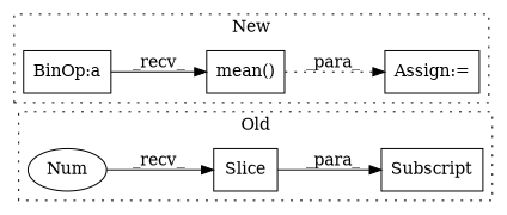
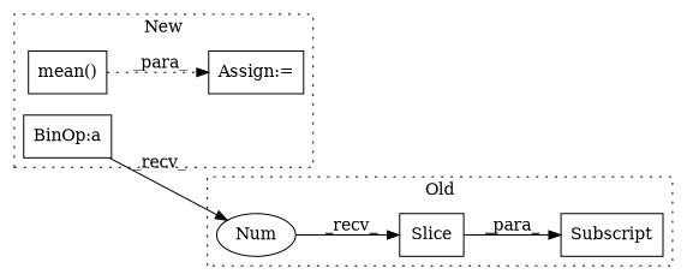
  digraph {
    rankdir=LR
    node [l=3 shape=box]
    edge [style=solid]
    n1 [a=80 label=Slice s=1413]
    n2 [a=76 l=2 label=Num s=1414 shape=ellipse]
    n3 [a=63 l="18,0" label=Subscript s="1399,0"]
    n4 [a=75 l=48 label="mean()" s=3439]
    n5 [a=68 label="Assign:=" s=3436]
    n6 [a=82 l=11 label="BinOp:a" s=3441]
    subgraph cluster_1 {
      label=Old
      style=dotted
      n1
      n2
      n3
    }
    subgraph cluster_2 {
      label=New
      style=dotted
      n4
      n5
      n6
    }
    n1 -> n3 [label=_para_]
    n2 -> n1 [label=_recv_]
    n4 -> n5 [label=_para_ style=dotted]
-   n6 -> n4 [label=_recv_]
+   n6 -> n2 [label=_recv_]
  }
